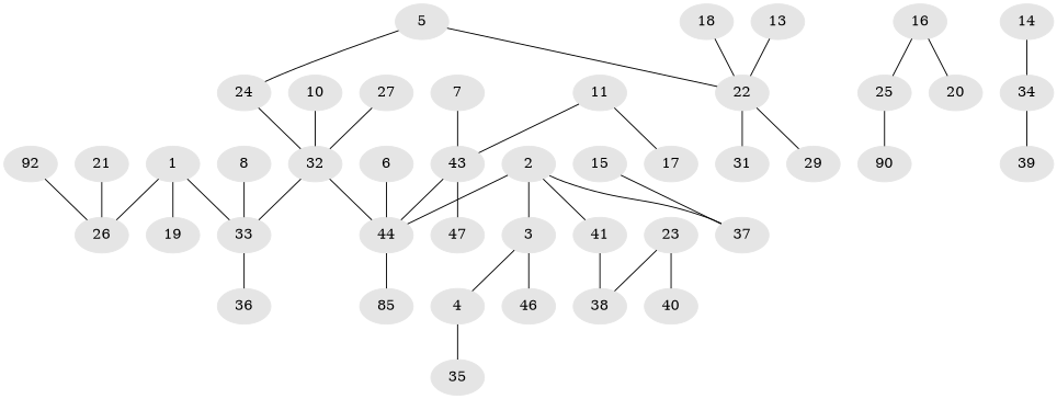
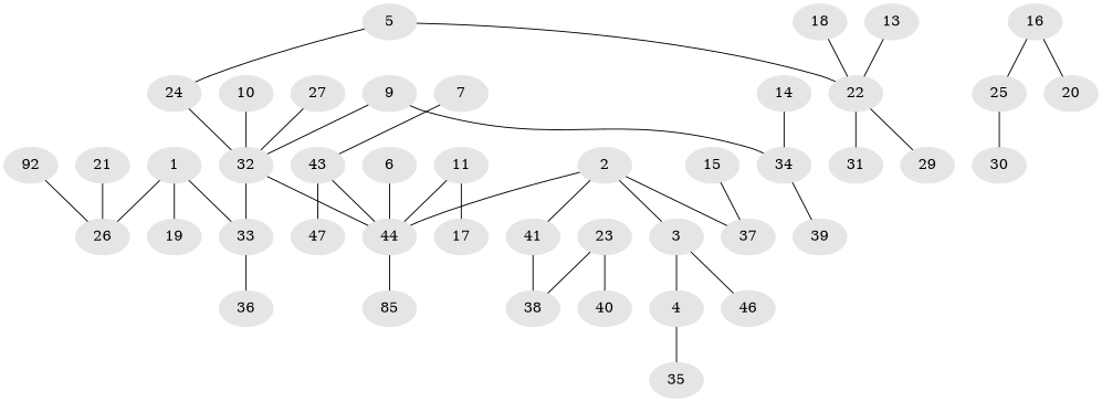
  graph {
    node [color=gray90 style=filled]
    edge [weight=1.0]
    1
    19
    26
    33
    36
    2
    3
    37
    41
    44
    4
    46
    25
-   30 [label=90]
+   30
    38
    n16 [label=85]
    35
    5
    22
    24
    31
    29
    32
    6
    7
    43
    47
-   8
+   9
    34
    39
    10
    11
    17
    n35 [label=92]
    13
    14
    15
    16
    20
    18
    21
    23
    40
    27
    1 -- 19
    1 -- 26
    1 -- 33
    33 -- 36
    2 -- 3
    2 -- 37
    2 -- 41
    2 -- 44
    3 -- 4
    3 -- 46
    41 -- 38
    44 -- n16
    4 -- 35
    25 -- 30
    5 -- 22
    5 -- 24
    22 -- 31
    22 -- 29
    24 -- 32
    32 -- 33
    32 -- 44
    6 -- 44
    7 -- 43
    43 -- 44
    43 -- 47
-   8 -- 33
+   9 -- 32
+   9 -- 34
    34 -- 39
    10 -- 32
-   11 -- 43
+   11 -- 44
    11 -- 17
    n35 -- 26
    13 -- 22
    14 -- 34
    15 -- 37
    16 -- 25
    16 -- 20
    18 -- 22
    21 -- 26
    23 -- 38
    23 -- 40
    27 -- 32
  }
